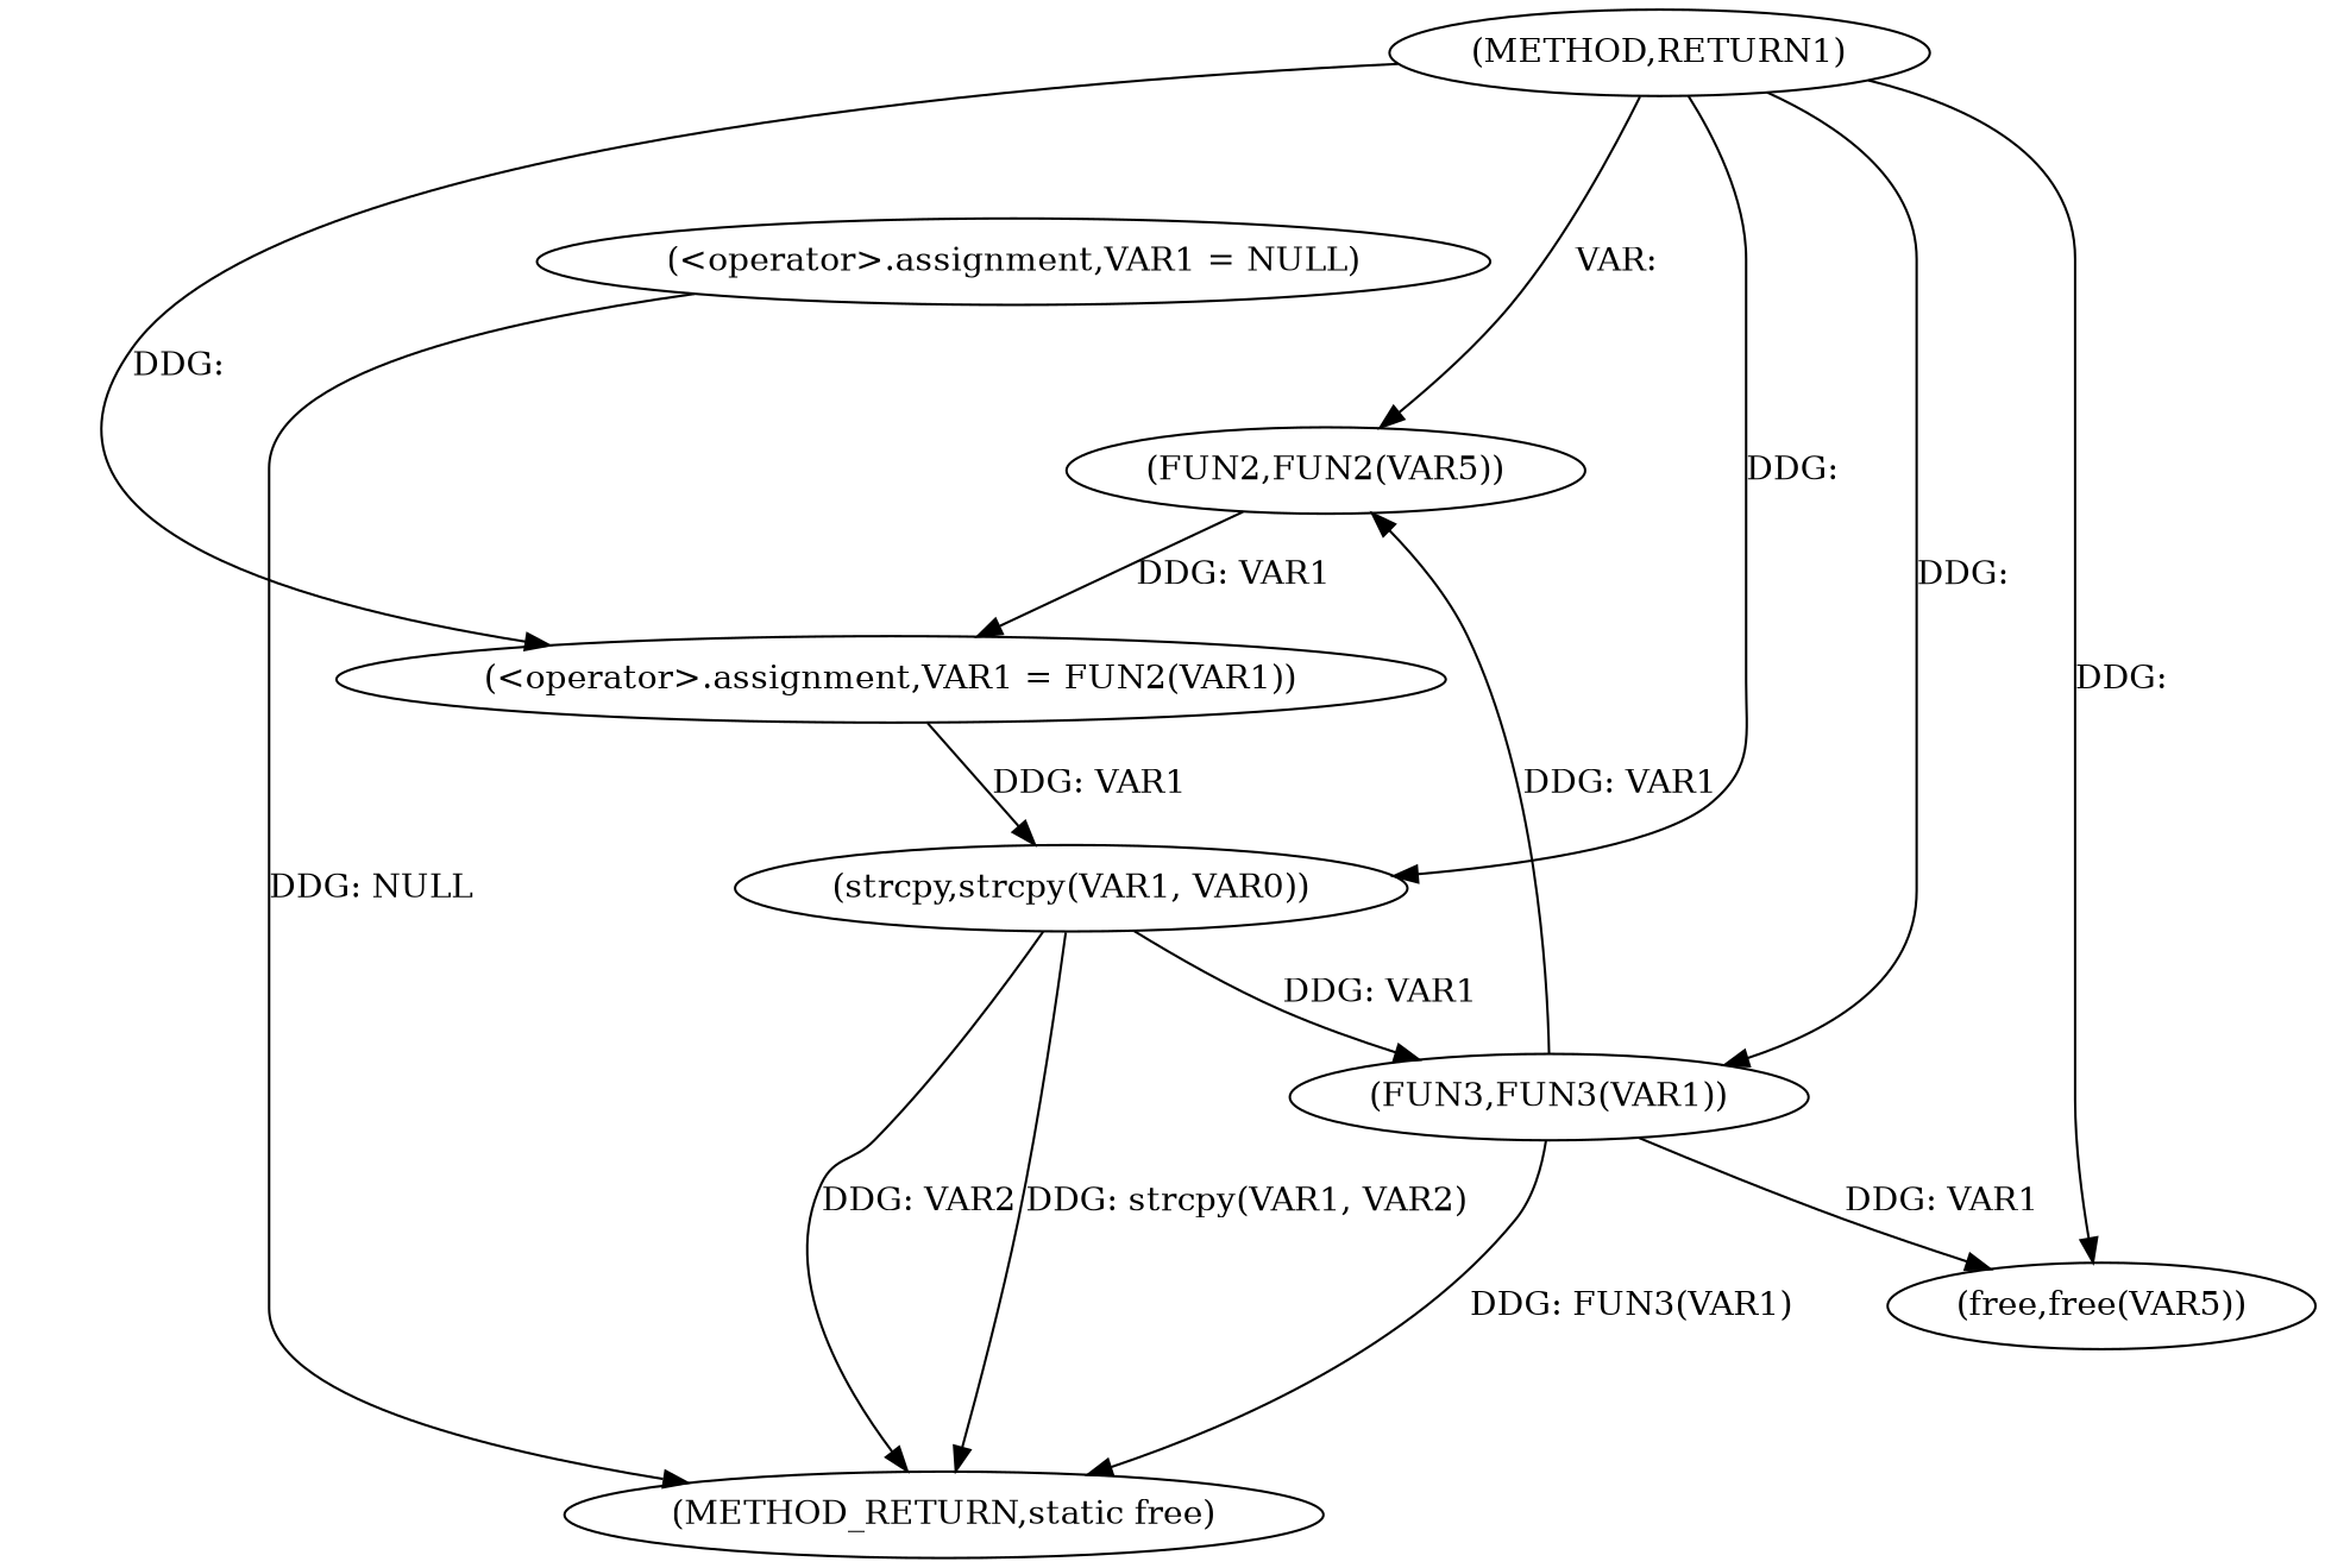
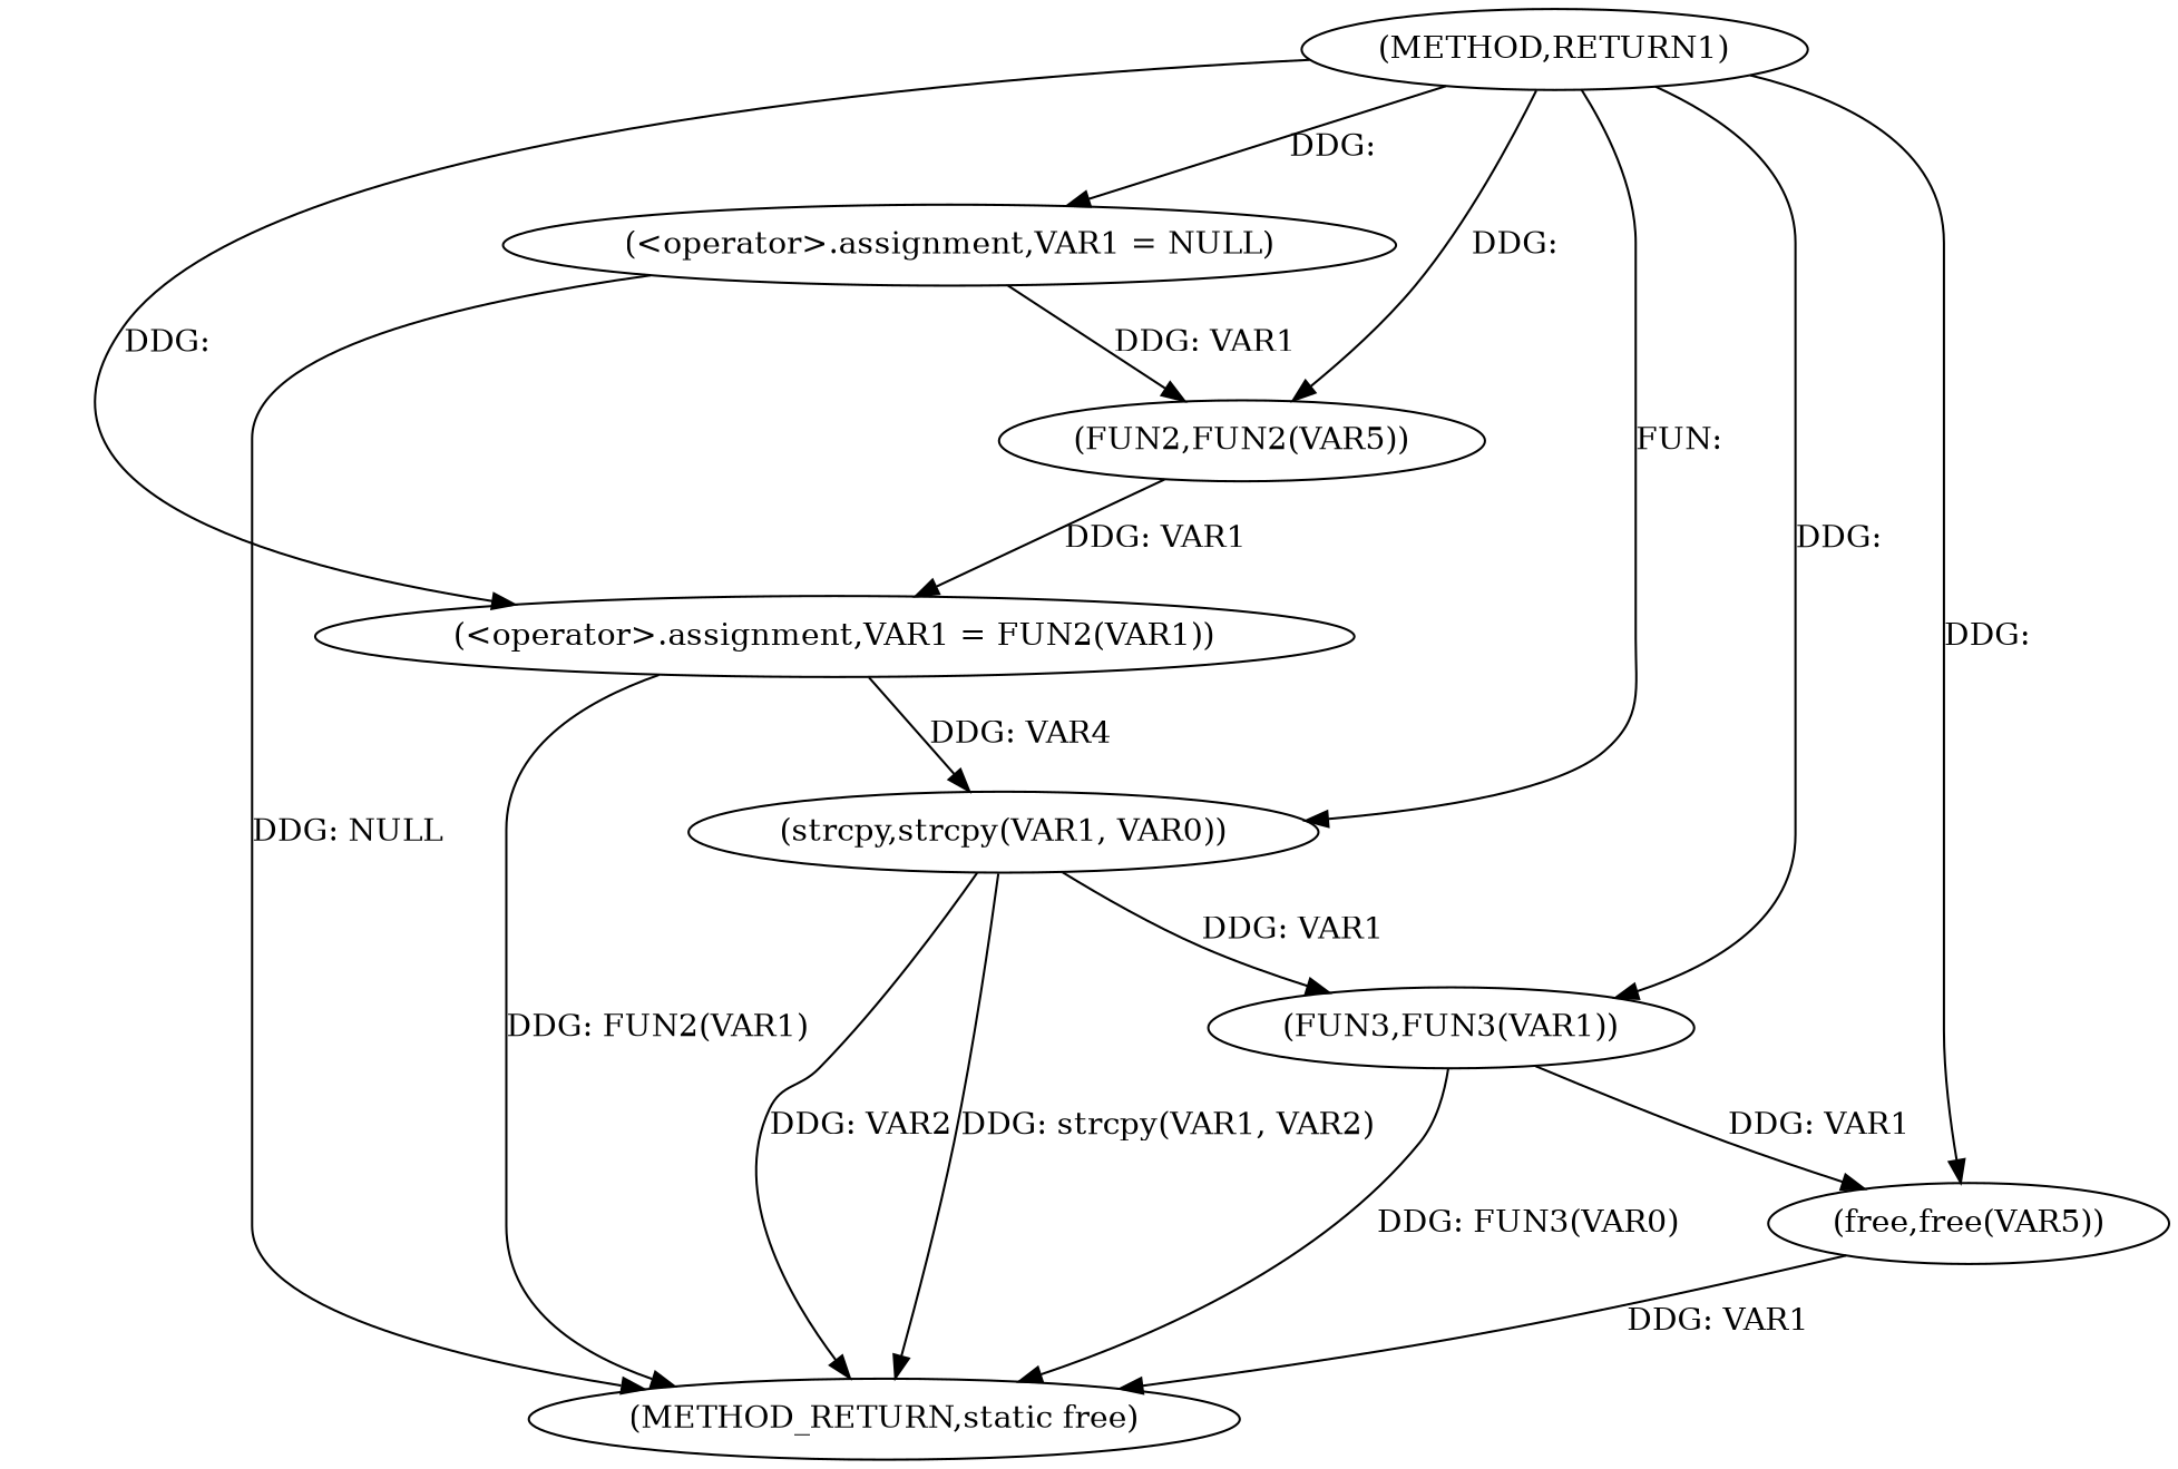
  digraph {
    n1 [label="(METHOD,RETURN1)"]
    n2 [label="(<operator>.assignment,VAR1 = NULL)"]
    n3 [label="(<operator>.assignment,VAR1 = FUN2(VAR1))"]
    n4 [label="(FUN2,FUN2(VAR5))"]
    n5 [label="(strcpy,strcpy(VAR1, VAR0))"]
    n6 [label="(FUN3,FUN3(VAR1))"]
    n7 [label="(free,free(VAR5))"]
    n8 [label="(METHOD_RETURN,static free)"]
+   n1 -> n2 [label="DDG: "]
    n1 -> n3 [label="DDG: "]
-   n1 -> n4 [label="VAR: "]
-   n1 -> n5 [label="DDG: "]
+   n1 -> n4 [label="DDG: "]
+   n1 -> n5 [label="FUN: "]
    n1 -> n6 [label="DDG: "]
    n1 -> n7 [label="DDG: "]
-   n6 -> n4 [label="DDG: VAR1"]
+   n2 -> n4 [label="DDG: VAR1"]
    n2 -> n8 [label="DDG: NULL"]
-   n3 -> n5 [label="DDG: VAR1"]
+   n3 -> n5 [label="DDG: VAR4"]
+   n3 -> n8 [label="DDG: FUN2(VAR1)"]
    n4 -> n3 [label="DDG: VAR1"]
    n5 -> n6 [label="DDG: VAR1"]
    n5 -> n8 [label="DDG: VAR2"]
    n5 -> n8 [label="DDG: strcpy(VAR1, VAR2)"]
    n6 -> n7 [label="DDG: VAR1"]
-   n6 -> n8 [label="DDG: FUN3(VAR1)"]
+   n6 -> n8 [label="DDG: FUN3(VAR0)"]
+   n7 -> n8 [label="DDG: VAR1"]
  }
